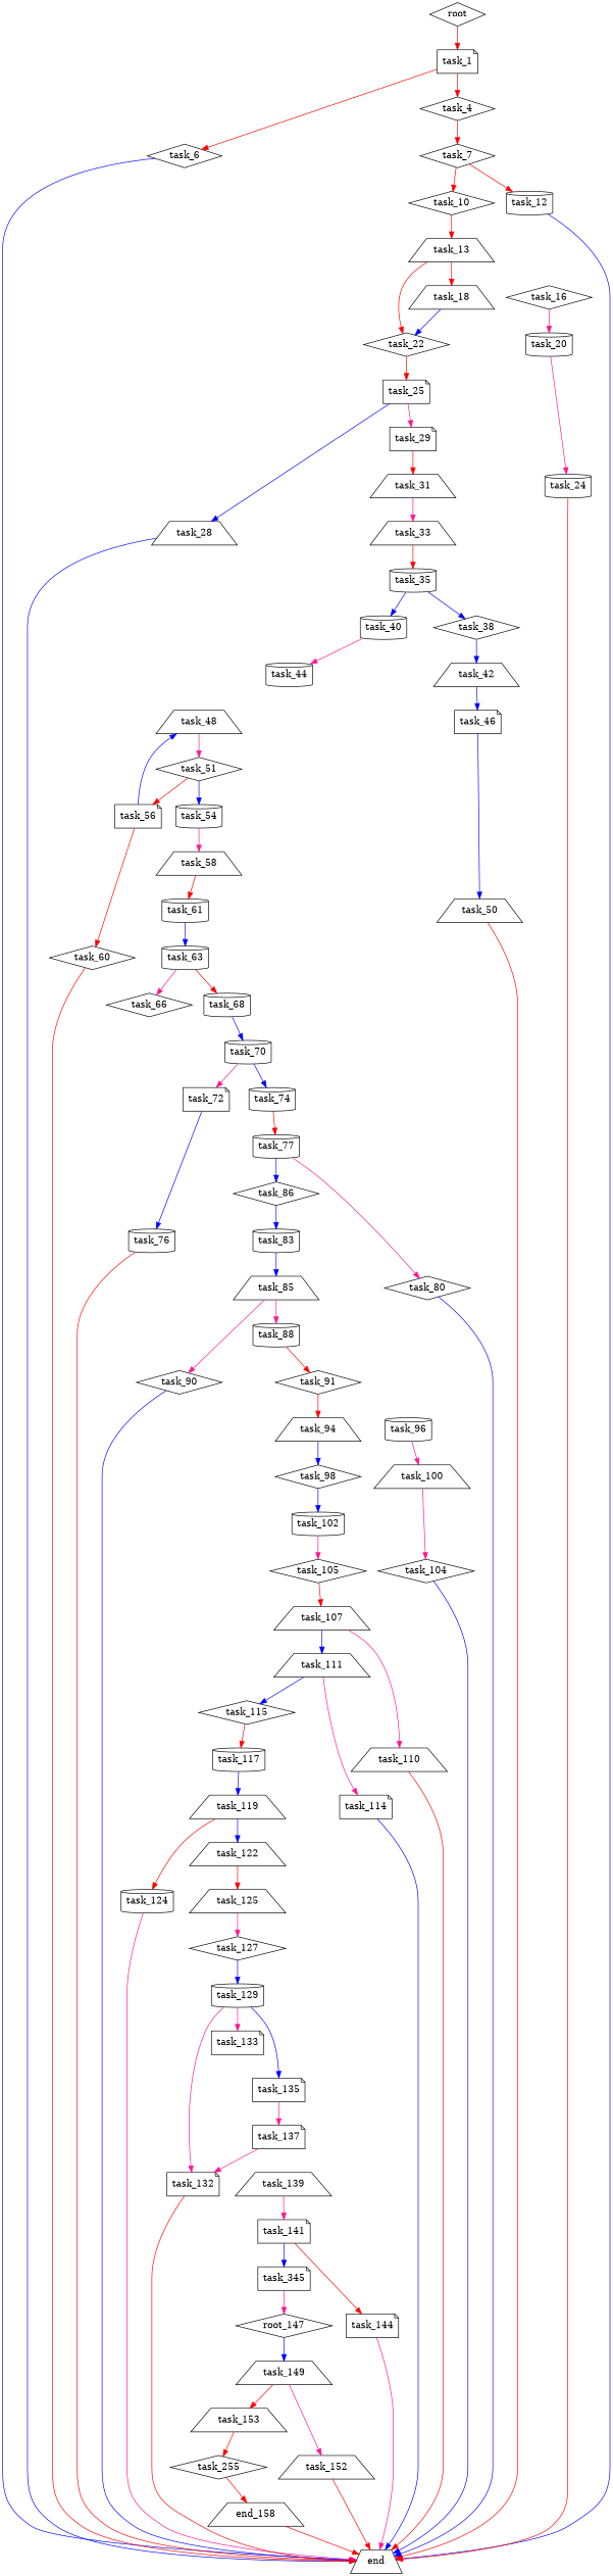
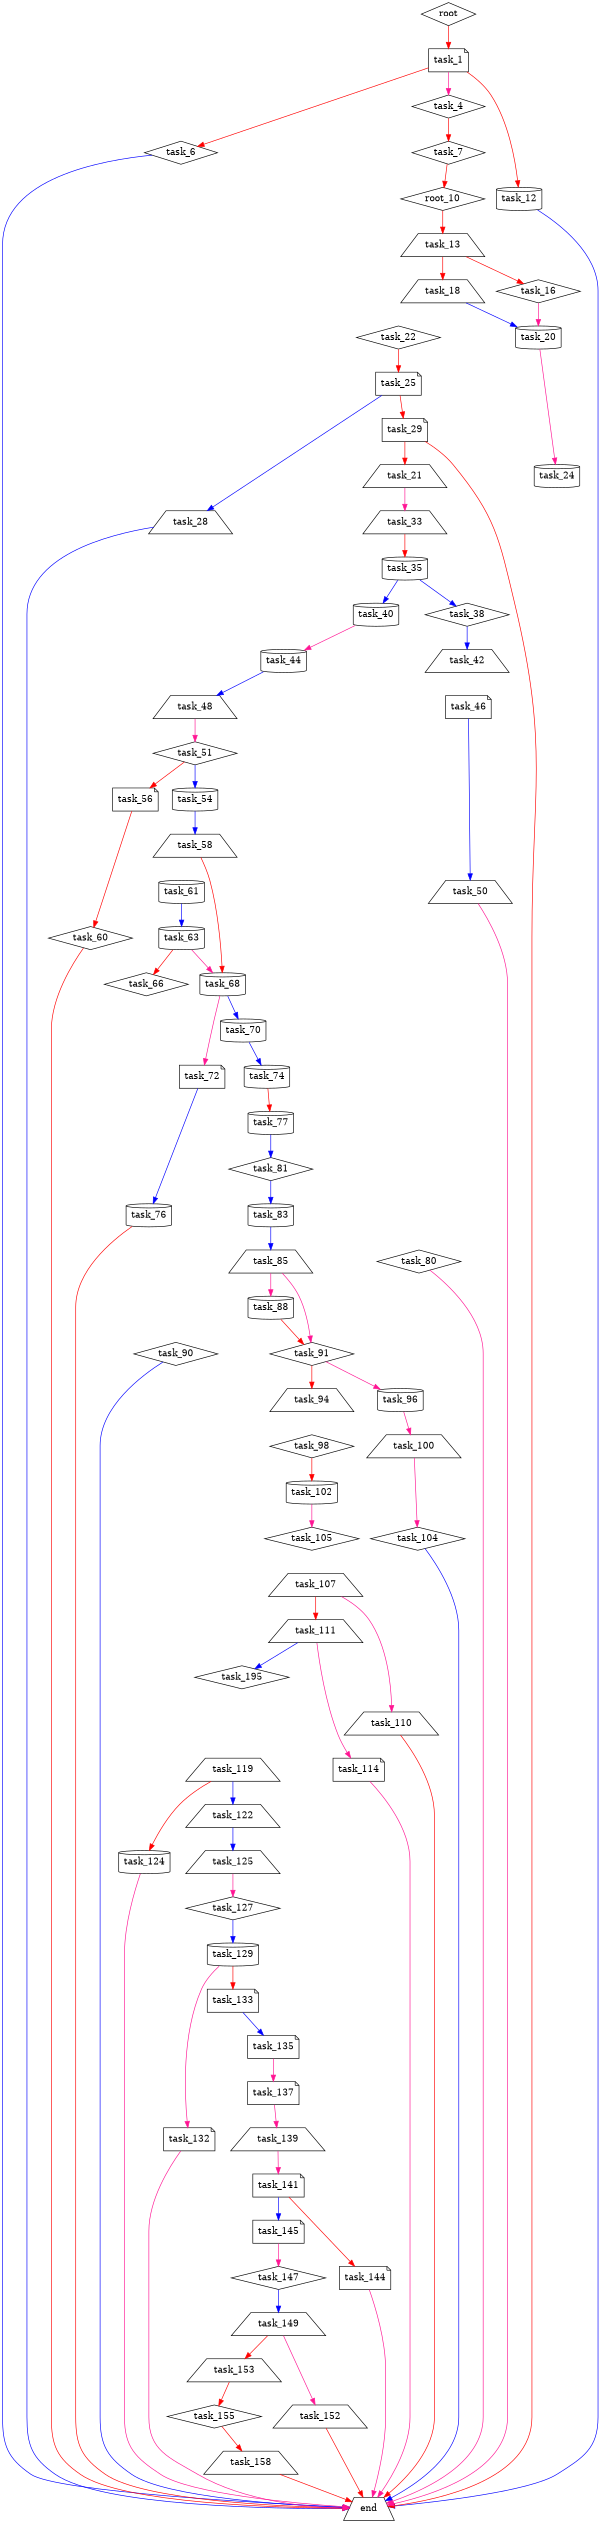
  digraph {
    node [shape=trapezium]
    edge [color=red]
    root [shape=diamond]
    task_1 [shape=note]
    task_4 [shape=diamond]
    task_6 [shape=diamond]
    task_7 [shape=diamond]
    end
-   task_10 [shape=diamond]
+   task_10 [shape=diamond label=root_10]
    task_12 [shape=cylinder]
    task_13
    task_16 [shape=diamond]
    task_18
    task_20 [shape=cylinder]
    task_22 [shape=diamond]
    task_24 [shape=cylinder]
    task_25 [shape=note]
    task_28
    task_29 [shape=note]
-   task_31
+   task_31 [label=task_21]
    task_33
    task_35 [shape=cylinder]
    task_38 [shape=diamond]
    task_40 [shape=cylinder]
    task_42
    task_44 [shape=cylinder]
    task_46 [shape=note]
    task_48
    task_50
    task_51 [shape=diamond]
    task_54 [shape=cylinder]
    task_56 [shape=note]
    task_58
    task_60 [shape=diamond]
    task_61 [shape=cylinder]
    task_63 [shape=cylinder]
    task_66 [shape=diamond]
    task_68 [shape=cylinder]
    task_70 [shape=cylinder]
    task_72 [shape=note]
    task_74 [shape=cylinder]
    task_76 [shape=cylinder]
    task_77 [shape=cylinder]
    task_80 [shape=diamond]
-   task_81 [shape=diamond label=task_86]
+   task_81 [shape=diamond]
    task_83 [shape=cylinder]
    task_85
    task_88 [shape=cylinder]
    task_90 [shape=diamond]
    task_91 [shape=diamond]
    task_94
    task_96 [shape=cylinder]
    task_98 [shape=diamond]
    task_100
    task_102 [shape=cylinder]
    task_104 [shape=diamond]
    task_105 [shape=diamond]
    task_107
    task_110
    task_111
    task_114 [shape=note]
-   task_115 [shape=diamond]
-   task_117 [shape=cylinder]
+   task_115 [shape=diamond label=task_195]
    task_119
    task_122
    task_124 [shape=cylinder]
    task_125
    task_127 [shape=diamond]
    task_129 [shape=cylinder]
    task_132 [shape=note]
    task_133 [shape=note]
    task_135 [shape=note]
    task_137 [shape=note]
    task_139
    task_141 [shape=note]
    task_144 [shape=note]
-   task_145 [shape=note label=task_345]
-   task_147 [shape=diamond label=root_147]
+   task_145 [shape=note]
+   task_147 [shape=diamond]
    task_149
    task_152
    task_153
-   task_155 [shape=diamond label=task_255]
-   task_158 [label=end_158]
+   task_155 [shape=diamond]
+   task_158
    root -> task_1
-   task_1 -> task_4
+   task_1 -> task_4 [color=deeppink]
    task_1 -> task_6
    task_4 -> task_7
    task_6 -> end [color=blue]
    task_7 -> task_10
-   task_7 -> task_12
+   task_1 -> task_12
    task_10 -> task_13
    task_12 -> end [color=blue]
-   task_13 -> task_22
+   task_13 -> task_16
    task_13 -> task_18
    task_16 -> task_20 [color=deeppink]
-   task_18 -> task_22 [color=blue]
+   task_18 -> task_20 [color=blue]
    task_20 -> task_24 [color=deeppink]
    task_22 -> task_25
-   task_24 -> end
+   task_29 -> end
    task_25 -> task_28 [color=blue]
-   task_25 -> task_29 [color=deeppink]
+   task_25 -> task_29
    task_28 -> end [color=blue]
    task_29 -> task_31
    task_31 -> task_33 [color=deeppink]
    task_33 -> task_35
    task_35 -> task_38 [color=blue]
    task_35 -> task_40 [color=blue]
    task_38 -> task_42 [color=blue]
    task_40 -> task_44 [color=deeppink]
-   task_42 -> task_46 [color=blue]
-   task_56 -> task_48 [color=blue]
+   task_44 -> task_48 [color=blue]
    task_46 -> task_50 [color=blue]
    task_48 -> task_51 [color=deeppink]
-   task_50 -> end
+   task_50 -> end [color=deeppink]
    task_51 -> task_54 [color=blue]
    task_51 -> task_56
-   task_54 -> task_58 [color=deeppink]
+   task_54 -> task_58 [color=blue]
    task_56 -> task_60
-   task_58 -> task_61
+   task_58 -> task_68
    task_60 -> end
    task_61 -> task_63 [color=blue]
-   task_63 -> task_66 [color=deeppink]
-   task_63 -> task_68
+   task_63 -> task_66
+   task_63 -> task_68 [color=deeppink]
    task_68 -> task_70 [color=blue]
-   task_70 -> task_72 [color=deeppink]
+   task_68 -> task_72 [color=deeppink]
    task_70 -> task_74 [color=blue]
    task_72 -> task_76 [color=blue]
    task_74 -> task_77
    task_76 -> end
-   task_77 -> task_80 [color=deeppink]
    task_77 -> task_81 [color=blue]
-   task_80 -> end [color=blue]
+   task_80 -> end [color=deeppink]
    task_81 -> task_83 [color=blue]
    task_83 -> task_85 [color=blue]
    task_85 -> task_88 [color=deeppink]
-   task_85 -> task_90 [color=deeppink]
+   task_85 -> task_91 [color=deeppink]
    task_88 -> task_91
    task_90 -> end [color=blue]
    task_91 -> task_94
-   task_94 -> task_98 [color=blue]
+   task_91 -> task_96 [color=deeppink]
    task_96 -> task_100 [color=deeppink]
-   task_98 -> task_102 [color=blue]
+   task_98 -> task_102
    task_100 -> task_104 [color=deeppink]
    task_102 -> task_105 [color=deeppink]
    task_104 -> end [color=blue]
-   task_105 -> task_107
    task_107 -> task_110 [color=deeppink]
-   task_107 -> task_111 [color=blue]
+   task_107 -> task_111
    task_110 -> end
    task_111 -> task_114 [color=deeppink]
    task_111 -> task_115 [color=blue]
-   task_114 -> end [color=blue]
-   task_115 -> task_117
-   task_117 -> task_119 [color=blue]
+   task_114 -> end [color=deeppink]
    task_119 -> task_122 [color=blue]
    task_119 -> task_124
-   task_122 -> task_125
+   task_122 -> task_125 [color=blue]
    task_124 -> end [color=deeppink]
    task_125 -> task_127 [color=deeppink]
    task_127 -> task_129 [color=blue]
    task_129 -> task_132 [color=deeppink]
-   task_129 -> task_133 [color=deeppink]
-   task_132 -> end
-   task_129 -> task_135 [color=blue]
+   task_129 -> task_133
+   task_132 -> end [color=deeppink]
+   task_133 -> task_135 [color=blue]
    task_135 -> task_137 [color=deeppink]
-   task_137 -> task_132 [color=deeppink]
+   task_137 -> task_139 [color=deeppink]
    task_139 -> task_141 [color=deeppink]
    task_141 -> task_144
    task_141 -> task_145 [color=blue]
    task_144 -> end [color=deeppink]
    task_145 -> task_147 [color=deeppink]
    task_147 -> task_149 [color=blue]
    task_149 -> task_152 [color=deeppink]
    task_149 -> task_153
    task_152 -> end
    task_153 -> task_155
    task_155 -> task_158
    task_158 -> end
  }
